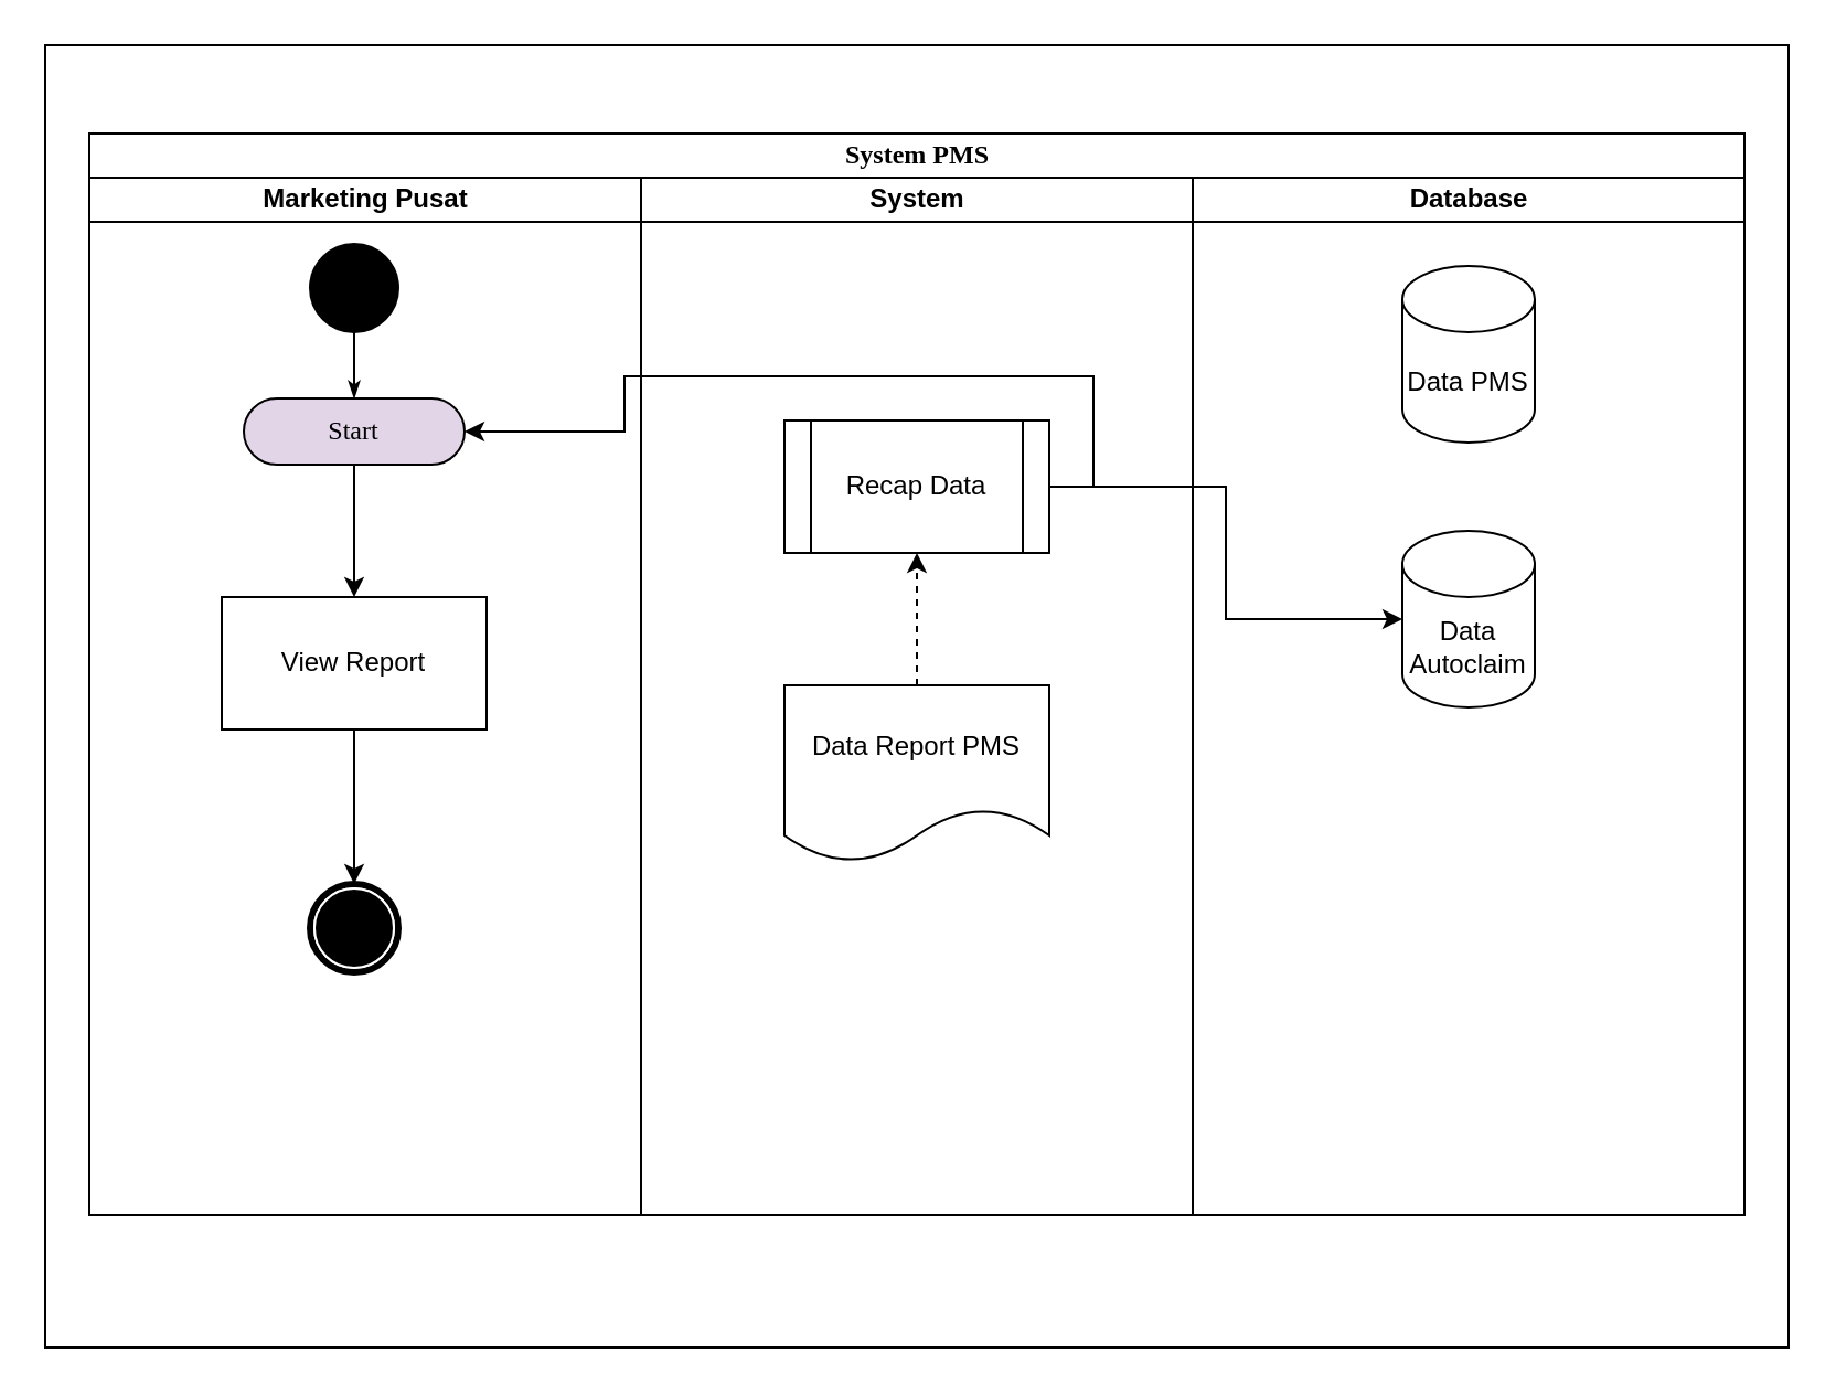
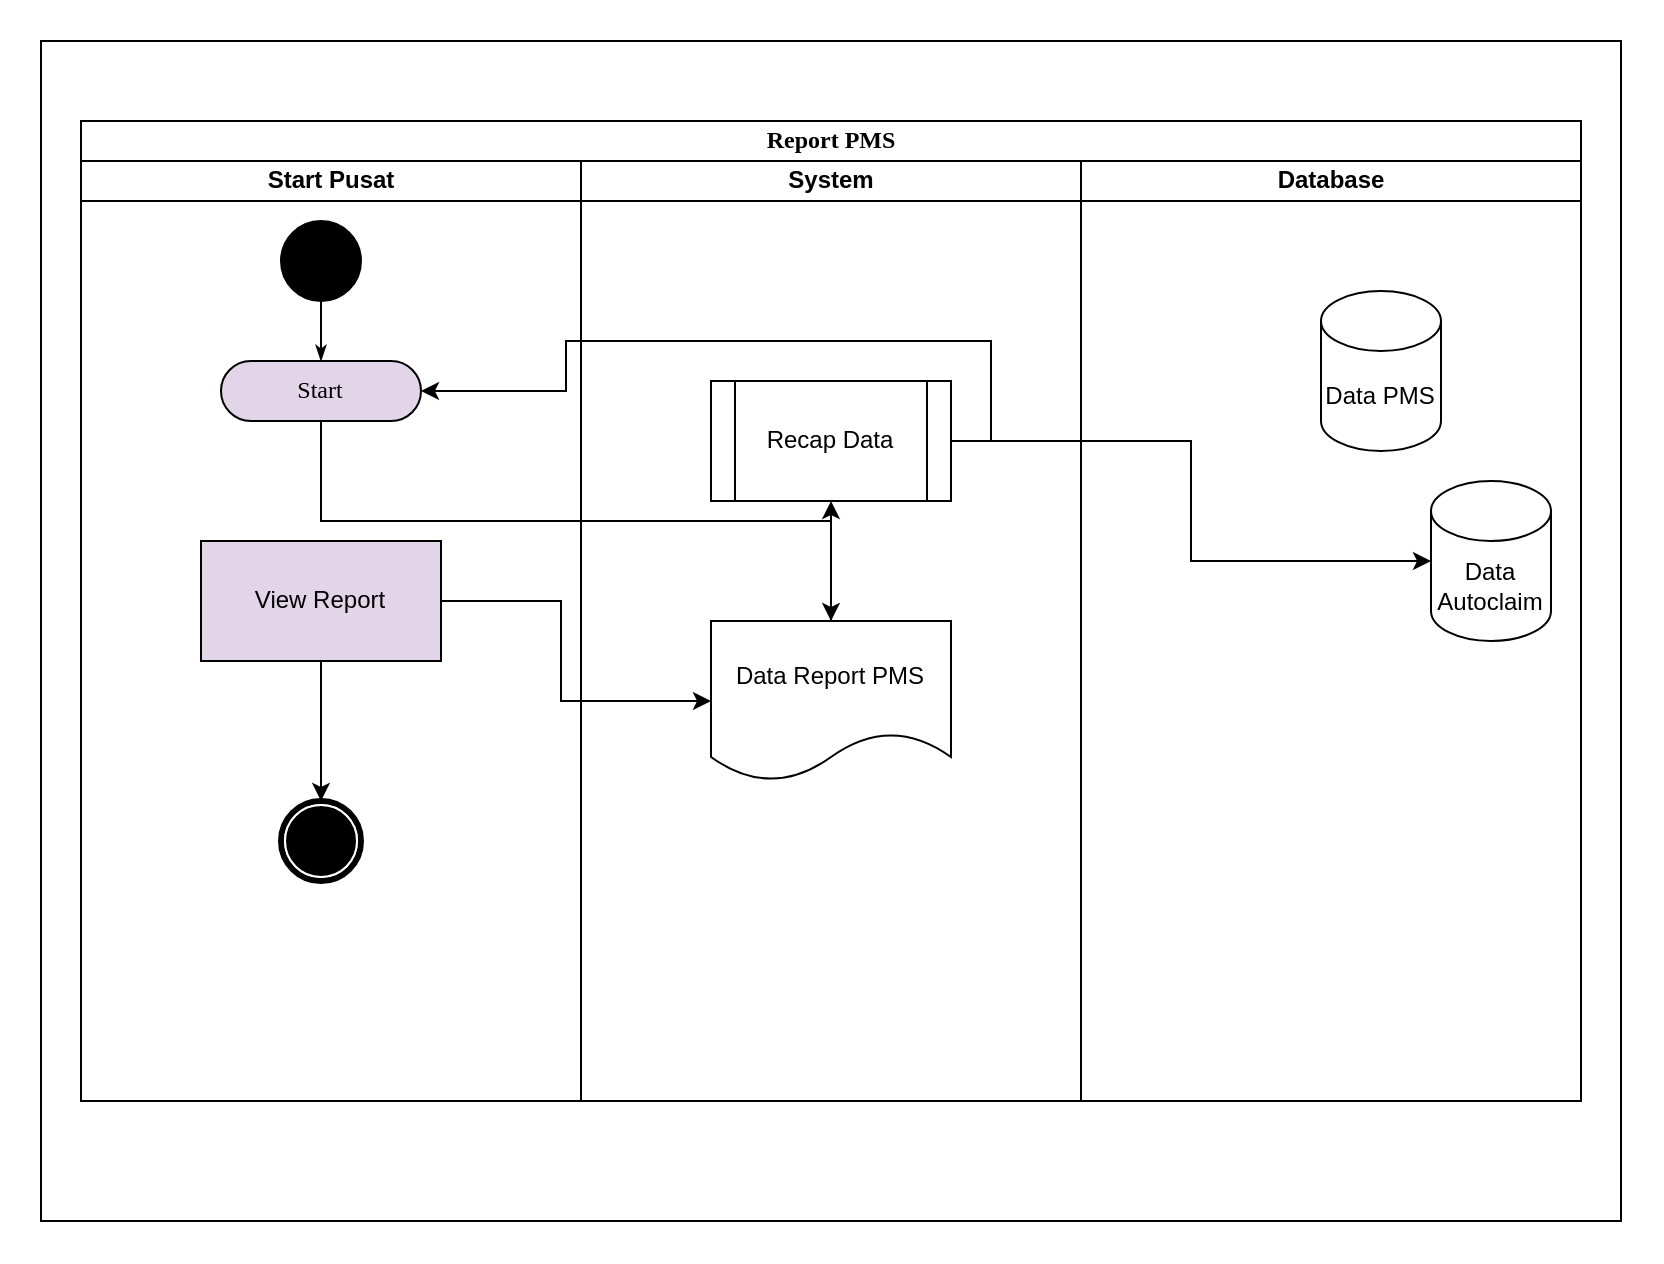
  <mxCell id="0" />
  <mxCell id="1" parent="0" />
  <mxCell id="2" value="" style="rounded=0;whiteSpace=wrap;html=1;" vertex="1" parent="1"><mxGeometry x="20" y="20" width="790" height="590" as="geometry" /></mxCell>
- <mxCell id="3" value="System PMS" style="swimlane;html=1;childLayout=stackLayout;startSize=20;rounded=0;shadow=0;comic=0;labelBackgroundColor=none;strokeWidth=1;fontFamily=Verdana;fontSize=12;align=center;" vertex="1" parent="1"><mxGeometry x="40" y="60" width="750" height="490" as="geometry" /></mxCell>
- <mxCell id="4" value="Marketing Pusat" style="swimlane;html=1;startSize=20;" vertex="1" parent="3"><mxGeometry y="20" width="250" height="470" as="geometry" /></mxCell>
+ <mxCell id="3" value="Report PMS" style="swimlane;html=1;childLayout=stackLayout;startSize=20;rounded=0;shadow=0;comic=0;labelBackgroundColor=none;strokeWidth=1;fontFamily=Verdana;fontSize=12;align=center;" vertex="1" parent="1"><mxGeometry x="40" y="60" width="750" height="490" as="geometry" /></mxCell>
+ <mxCell id="4" value="Start Pusat" style="swimlane;html=1;startSize=20;" vertex="1" parent="3"><mxGeometry y="20" width="250" height="470" as="geometry" /></mxCell>
  <mxCell id="5" value="" style="ellipse;whiteSpace=wrap;html=1;rounded=0;shadow=0;comic=0;labelBackgroundColor=none;strokeWidth=1;fillColor=#000000;fontFamily=Verdana;fontSize=12;align=center;" vertex="1" parent="4"><mxGeometry x="100" y="30" width="40" height="40" as="geometry" /></mxCell>
  <mxCell id="6" value="Start" style="rounded=1;whiteSpace=wrap;html=1;shadow=0;comic=0;labelBackgroundColor=none;strokeWidth=1;fontFamily=Verdana;fontSize=12;align=center;arcSize=50;fillColor=#e1d5e7;" vertex="1" parent="4"><mxGeometry x="70" y="100" width="100" height="30" as="geometry" /></mxCell>
  <mxCell id="7" style="edgeStyle=orthogonalEdgeStyle;rounded=0;html=1;labelBackgroundColor=none;startArrow=none;startFill=0;startSize=5;endArrow=classicThin;endFill=1;endSize=5;jettySize=auto;orthogonalLoop=1;strokeWidth=1;fontFamily=Verdana;fontSize=12" edge="1" parent="4" source="5" target="6"><mxGeometry relative="1" as="geometry" /></mxCell>
  <mxCell id="8" value="" style="shape=mxgraph.bpmn.shape;html=1;verticalLabelPosition=bottom;labelBackgroundColor=#ffffff;verticalAlign=top;perimeter=ellipsePerimeter;outline=end;symbol=terminate;rounded=0;shadow=0;comic=0;strokeWidth=1;fontFamily=Verdana;fontSize=12;align=center;" vertex="1" parent="4"><mxGeometry x="100" y="320" width="40" height="40" as="geometry" /></mxCell>
  <mxCell id="9" style="edgeStyle=orthogonalEdgeStyle;rounded=0;orthogonalLoop=1;jettySize=auto;html=1;exitX=0.5;exitY=1;exitDx=0;exitDy=0;" edge="1" parent="4" source="10" target="8"><mxGeometry relative="1" as="geometry" /></mxCell>
- <mxCell id="10" value="View Report" style="rounded=0;whiteSpace=wrap;html=1;" vertex="1" parent="4"><mxGeometry x="60" y="190" width="120" height="60" as="geometry" /></mxCell>
- <mxCell id="11" style="edgeStyle=orthogonalEdgeStyle;rounded=0;orthogonalLoop=1;jettySize=auto;html=1;exitX=0.5;exitY=1;exitDx=0;exitDy=0;" edge="1" parent="4" source="6" target="10"><mxGeometry relative="1" as="geometry" /></mxCell>
+ <mxCell id="10" value="View Report" style="rounded=0;whiteSpace=wrap;html=1;fillColor=#e1d5e7;" vertex="1" parent="4"><mxGeometry x="60" y="190" width="120" height="60" as="geometry" /></mxCell>
+ <mxCell id="11" style="edgeStyle=orthogonalEdgeStyle;rounded=0;orthogonalLoop=1;jettySize=auto;html=1;exitX=0.5;exitY=1;exitDx=0;exitDy=0;" edge="1" parent="4" source="6" target="14"><mxGeometry relative="1" as="geometry" /></mxCell>
  <mxCell id="12" value="System" style="swimlane;html=1;startSize=20;" vertex="1" parent="3"><mxGeometry x="250" y="20" width="250" height="470" as="geometry" /></mxCell>
  <mxCell id="13" value="Recap Data" style="shape=process;whiteSpace=wrap;html=1;backgroundOutline=1;" vertex="1" parent="12"><mxGeometry x="65" y="110" width="120" height="60" as="geometry" /></mxCell>
  <mxCell id="14" value="Data Report PMS" style="shape=document;whiteSpace=wrap;html=1;boundedLbl=1;" vertex="1" parent="12"><mxGeometry x="65" y="230" width="120" height="80" as="geometry" /></mxCell>
- <mxCell id="15" style="edgeStyle=orthogonalEdgeStyle;rounded=0;orthogonalLoop=1;jettySize=auto;html=1;exitX=0.5;exitY=0;exitDx=0;exitDy=0;entryX=0.5;entryY=1;entryDx=0;entryDy=0;dashed=1;" edge="1" parent="12" source="14" target="13"><mxGeometry relative="1" as="geometry" /></mxCell>
+ <mxCell id="15" style="edgeStyle=orthogonalEdgeStyle;rounded=0;orthogonalLoop=1;jettySize=auto;html=1;exitX=0.5;exitY=0;exitDx=0;exitDy=0;entryX=0.5;entryY=1;entryDx=0;entryDy=0;" edge="1" parent="12" source="14" target="13"><mxGeometry relative="1" as="geometry" /></mxCell>
  <mxCell id="16" value="Database" style="swimlane;html=1;startSize=20;" vertex="1" parent="3"><mxGeometry x="500" y="20" width="250" height="470" as="geometry" /></mxCell>
- <mxCell id="17" value="Data Autoclaim" style="shape=cylinder3;whiteSpace=wrap;html=1;boundedLbl=1;backgroundOutline=1;size=15;" vertex="1" parent="16"><mxGeometry x="95" y="160" width="60" height="80" as="geometry" /></mxCell>
- <mxCell id="18" value="Data PMS" style="shape=cylinder3;whiteSpace=wrap;html=1;boundedLbl=1;backgroundOutline=1;size=15;" vertex="1" parent="16"><mxGeometry x="95" y="40" width="60" height="80" as="geometry" /></mxCell>
+ <mxCell id="17" value="Data Autoclaim" style="shape=cylinder3;whiteSpace=wrap;html=1;boundedLbl=1;backgroundOutline=1;size=15;" vertex="1" parent="16"><mxGeometry x="175" y="160" width="60" height="80" as="geometry" /></mxCell>
+ <mxCell id="18" value="Data PMS" style="shape=cylinder3;whiteSpace=wrap;html=1;boundedLbl=1;backgroundOutline=1;size=15;" vertex="1" parent="16"><mxGeometry x="120" y="65" width="60" height="80" as="geometry" /></mxCell>
  <mxCell id="19" style="edgeStyle=orthogonalEdgeStyle;rounded=0;orthogonalLoop=1;jettySize=auto;html=1;exitX=1;exitY=0.5;exitDx=0;exitDy=0;" edge="1" parent="3" source="13" target="6"><mxGeometry relative="1" as="geometry" /></mxCell>
  <mxCell id="20" style="edgeStyle=orthogonalEdgeStyle;rounded=0;orthogonalLoop=1;jettySize=auto;html=1;exitX=1;exitY=0.5;exitDx=0;exitDy=0;" edge="1" parent="3" source="13" target="17"><mxGeometry relative="1" as="geometry" /></mxCell>
+ <mxCell id="21" style="edgeStyle=orthogonalEdgeStyle;rounded=0;orthogonalLoop=1;jettySize=auto;html=1;exitX=1;exitY=0.5;exitDx=0;exitDy=0;entryX=0;entryY=0.5;entryDx=0;entryDy=0;" edge="1" parent="3" source="10" target="14"><mxGeometry relative="1" as="geometry"><Array as="points"><mxPoint x="240" y="240" /><mxPoint x="240" y="290" /></Array></mxGeometry></mxCell>
